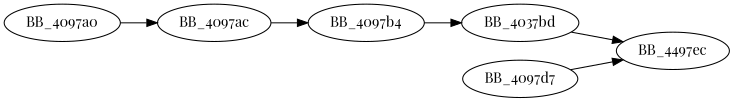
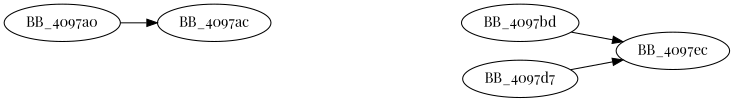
  digraph {
    fontname="Playfair Display"
    rankdir=LR
    node [fontname="Playfair Display"]
    edge [fontname="Playfair Display"]
    BB_4097a0
    BB_4097ac
-   BB_4097b4
-   BB_4097bd [label=BB_4037bd]
-   BB_4097ec [label=BB_4497ec]
+   BB_4097bd
+   BB_4097ec
    BB_4097d7
    BB_4097a0 -> BB_4097ac
-   BB_4097ac -> BB_4097b4
-   BB_4097b4 -> BB_4097bd
    BB_4097bd -> BB_4097ec
    BB_4097d7 -> BB_4097ec
  }
